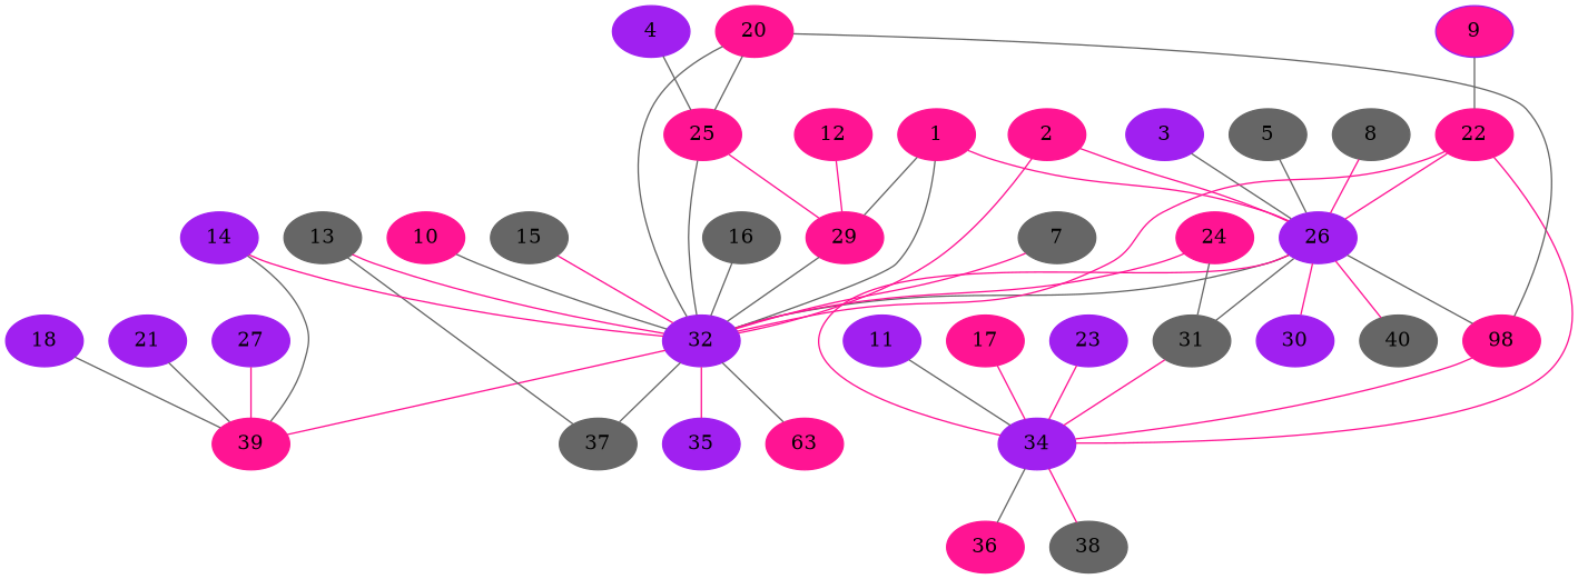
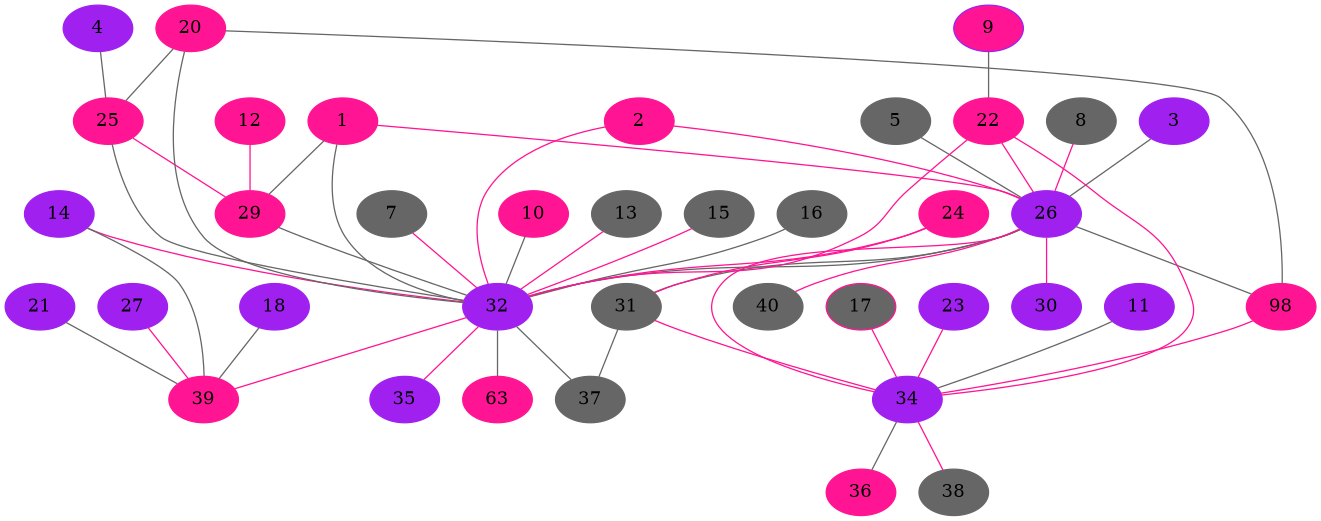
  graph {
    node [color=purple style=filled]
    edge [color=gray40 weight=1.0]
    26
    1 [color=deeppink]
    29 [color=deeppink]
    32
    34
    n6 [color=deeppink label=98]
    31 [color=gray40]
    30
    40 [color=gray40]
    39 [color=deeppink]
    37 [color=gray40]
    n12 [color=deeppink label=63]
    35
    2 [color=deeppink]
    3
    4
    25 [color=deeppink]
    5 [color=gray40]
    7 [color=gray40]
    8 [color=gray40]
    9 [fillcolor=deeppink]
    22 [color=deeppink]
    10 [color=deeppink]
    11
    36 [color=deeppink]
    38 [color=gray40]
    12 [color=deeppink]
    13 [color=gray40]
    14
    15 [color=gray40]
    16 [color=gray40]
-   17 [color=deeppink]
+   17 [color=deeppink fillcolor=gray40]
    18
    20 [color=deeppink]
    21
    23
    24 [color=deeppink]
    27
    26 -- 32
    26 -- 34 [color=deeppink weight=2.0]
    26 -- n6 [weight=2.0]
    26 -- 31
    26 -- 30 [color=deeppink]
    26 -- 40 [color=deeppink]
    1 -- 26 [color=deeppink]
    1 -- 29
    1 -- 32
    29 -- 32
    32 -- 39 [color=deeppink]
    32 -- 37 [weight=2.0]
    32 -- n12
    32 -- 35 [color=deeppink]
    34 -- 36
    34 -- 38 [color=deeppink]
    n6 -- 34 [color=deeppink]
    31 -- 34 [color=deeppink]
-   13 -- 37
+   31 -- 37
    2 -- 26 [color=deeppink]
    2 -- 32 [color=deeppink]
    3 -- 26
    4 -- 25
    25 -- 29 [color=deeppink]
    25 -- 32
    5 -- 26
    7 -- 32 [color=deeppink]
    8 -- 26 [color=deeppink]
    9 -- 22
    22 -- 26 [color=deeppink]
    22 -- 32 [color=deeppink]
    22 -- 34 [color=deeppink]
    10 -- 32
    11 -- 34
    12 -- 29 [color=deeppink]
    13 -- 32 [color=deeppink]
    14 -- 32 [color=deeppink]
    14 -- 39
    15 -- 32 [color=deeppink]
    16 -- 32
    17 -- 34 [color=deeppink]
    18 -- 39
    20 -- 32
    20 -- n6
    20 -- 25
    21 -- 39
    23 -- 34 [color=deeppink]
    24 -- 32 [color=deeppink]
-   24 -- 31
+   24 -- 31 [color=deeppink]
    27 -- 39 [color=deeppink]
  }
